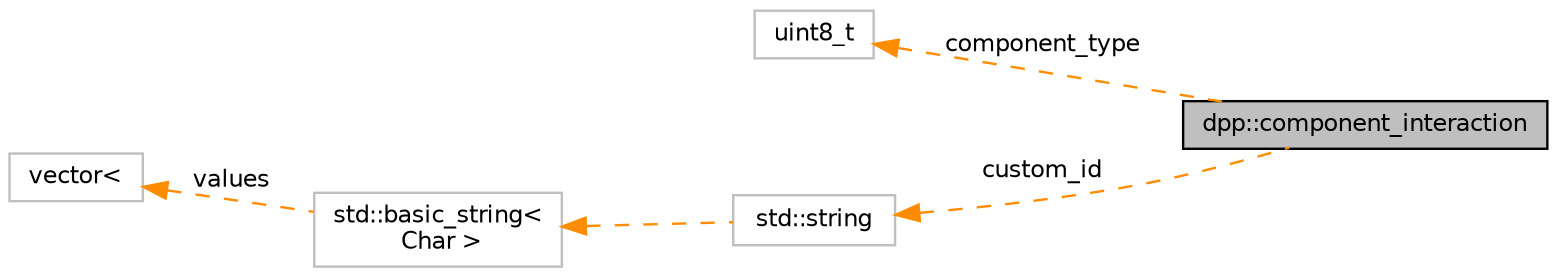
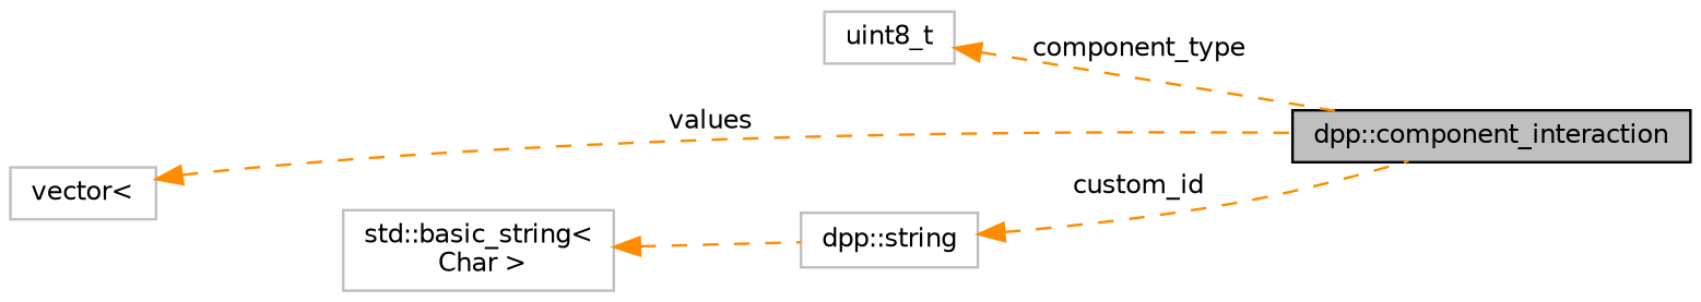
  digraph {
    fontname="DejaVu Sans"
    rankdir=LR
    node [color=grey75 fontname="DejaVu Sans" fontsize=10 shape=record]
    edge [color=darkorange dir=back fontname="DejaVu Sans" fontsize=10 labelfontname=Helvetica labelfontsize=10 style=dashed]
    n1 [color=black fillcolor=grey75 fontcolor=black height=0.2 label="dpp::component_interaction" style=filled width=0.4]
    n2 [height=0.2 label=uint8_t width=0.4]
-   n3 [height=0.2 label="std::string" width=0.4]
+   n3 [height=0.2 label="dpp::string" width=0.4]
    n4 [height=0.2 label="std::basic_string\<\l Char \>" width=0.4]
    n5 [height=0.2 label="vector\<" width=0.4]
    n2 -> n1 [label=" component_type"]
    n3 -> n1 [label=" custom_id"]
    n4 -> n3
-   n5 -> n4 [label=" values"]
+   n5 -> n1 [label=" values"]
  }
